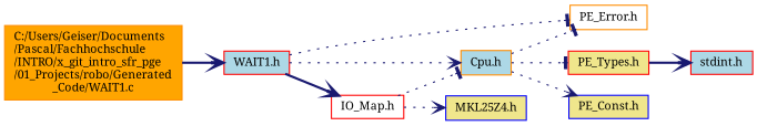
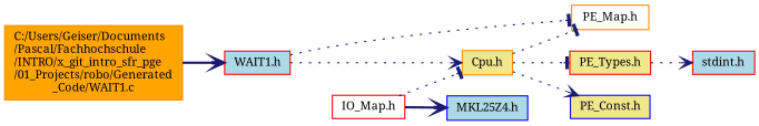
  digraph {
    fontname="Noto Serif"
    rankdir=LR
    node [color=red fillcolor=lightblue fontname="Noto Serif" fontsize=10 shape=record style=filled]
    edge [arrowhead=vee color=midnightblue fontname="Noto Serif" fontsize=10 labelfontname=Helvetica labelfontsize=10 style=dotted]
    n1 [color=darkorange fillcolor=orange fontcolor=black height=0.2 label="C:/Users/Geiser/Documents\l/Pascal/Fachhochschule\l/INTRO/x_git_intro_sfr_pge\l/01_Projects/robo/Generated\l_Code/WAIT1.c" width=0.4]
    n2 [height=0.2 label="WAIT1.h" width=0.4]
-   n3 [color=darkorange fillcolor=white height=0.2 label="PE_Error.h" width=0.4]
+   n3 [color=darkorange fillcolor=white height=0.2 label="PE_Map.h" width=0.4]
    n4 [fillcolor=white height=0.2 label="IO_Map.h" width=0.4]
-   n5 [color=darkorange height=0.2 label="Cpu.h" width=0.4]
+   n5 [color=darkorange fillcolor=khaki height=0.2 label="Cpu.h" width=0.4]
    n6 [fillcolor=khaki height=0.2 label="PE_Types.h" width=0.4]
    n7 [height=0.2 label="stdint.h" width=0.4]
    n8 [color=blue fillcolor=khaki height=0.2 label="PE_Const.h" width=0.4]
-   n9 [color=blue fillcolor=khaki height=0.2 label="MKL25Z4.h" width=0.4]
+   n9 [color=blue height=0.2 label="MKL25Z4.h" width=0.4]
    n1 -> n2 [style=bold]
    n2 -> n3 [arrowhead=tee]
-   n2 -> n4 [style=bold]
    n2 -> n5
    n4 -> n5 [arrowhead=tee]
-   n4 -> n9
+   n4 -> n9 [style=bold]
    n5 -> n3 [arrowhead=tee]
    n5 -> n6 [arrowhead=tee]
    n5 -> n8
-   n6 -> n7 [style=bold]
+   n6 -> n7
  }
